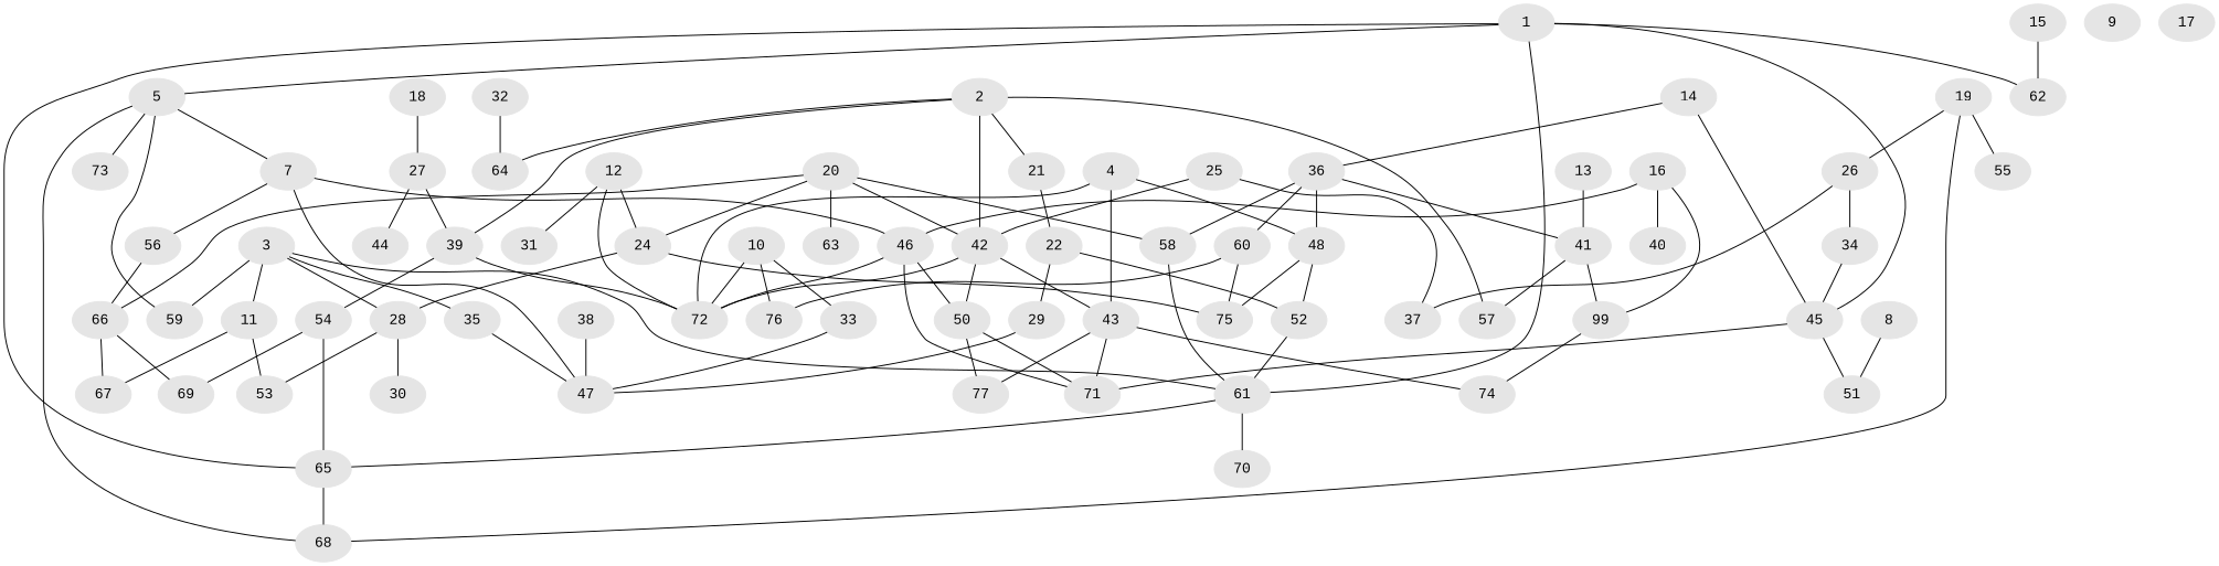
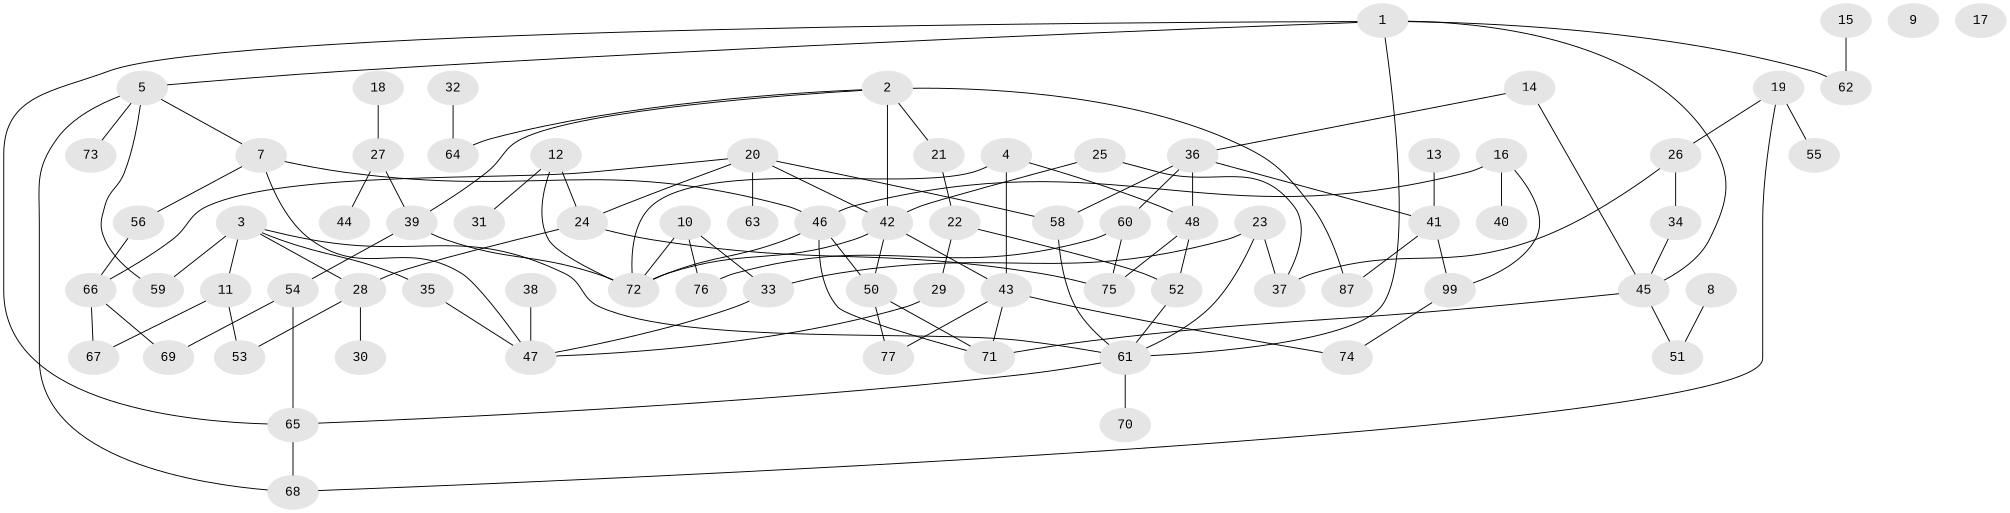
  graph {
    fontname="Liberation Mono"
    node [color=gray90 fontname="Liberation Mono" style=filled]
    edge [fontname="Liberation Mono"]
    1
    5
    45
    61
    62
    65
    59
    7
    68
    73
    51
    71
    70
    2
    21
    39
    42
-   57
+   57 [label=87]
    64
    22
    72
    54
    43
    50
    3
    11
    28
    35
    53
    67
    30
    47
    4
    48
    74
    77
    52
    75
    46
    56
    13
    41
    32
    66
    8
    9
    10
    33
    76
    12
    24
    31
    n53 [label=99]
    14
    36
    58
    60
    15
    16
    40
    17
    18
    27
    44
    19
    26
    55
    37
    34
    20
    63
    69
    29
+   23
    25
    38
    1 -- 5
    1 -- 45
    1 -- 61
    1 -- 62
    1 -- 65
    5 -- 59
    5 -- 7
    5 -- 68
    5 -- 73
    45 -- 51
    45 -- 71
    61 -- 65
    61 -- 70
    65 -- 68
    7 -- 47
    7 -- 46
    7 -- 56
    2 -- 21
    2 -- 39
    2 -- 42
    2 -- 57
    2 -- 64
    21 -- 22
    39 -- 72
    39 -- 54
    42 -- 72
    42 -- 43
    42 -- 50
    22 -- 52
    22 -- 29
    54 -- 65
    54 -- 69
    43 -- 71
    43 -- 74
    43 -- 77
    50 -- 71
    50 -- 77
    3 -- 61
    3 -- 59
    3 -- 11
    3 -- 28
    3 -- 35
    11 -- 53
    11 -- 67
    28 -- 53
    28 -- 30
    35 -- 47
    4 -- 72
    4 -- 43
    4 -- 48
    48 -- 52
    48 -- 75
    52 -- 61
    46 -- 71
    46 -- 72
    46 -- 50
    56 -- 66
    13 -- 41
    41 -- 57
    41 -- n53
    32 -- 64
    66 -- 67
    66 -- 69
    8 -- 51
    10 -- 72
    10 -- 33
    10 -- 76
    33 -- 47
    12 -- 72
    12 -- 24
    12 -- 31
    24 -- 28
    24 -- 75
    n53 -- 74
    14 -- 45
    14 -- 36
    36 -- 48
    36 -- 41
    36 -- 58
    36 -- 60
    58 -- 61
    60 -- 75
    60 -- 76
    15 -- 62
    16 -- 46
    16 -- n53
    16 -- 40
    18 -- 27
    27 -- 39
    27 -- 44
    19 -- 68
    19 -- 26
    19 -- 55
    26 -- 37
    26 -- 34
    34 -- 45
    20 -- 42
    20 -- 66
    20 -- 24
    20 -- 58
    20 -- 63
    29 -- 47
+   23 -- 61
+   23 -- 33
+   23 -- 37
    25 -- 42
    25 -- 37
    38 -- 47
  }
